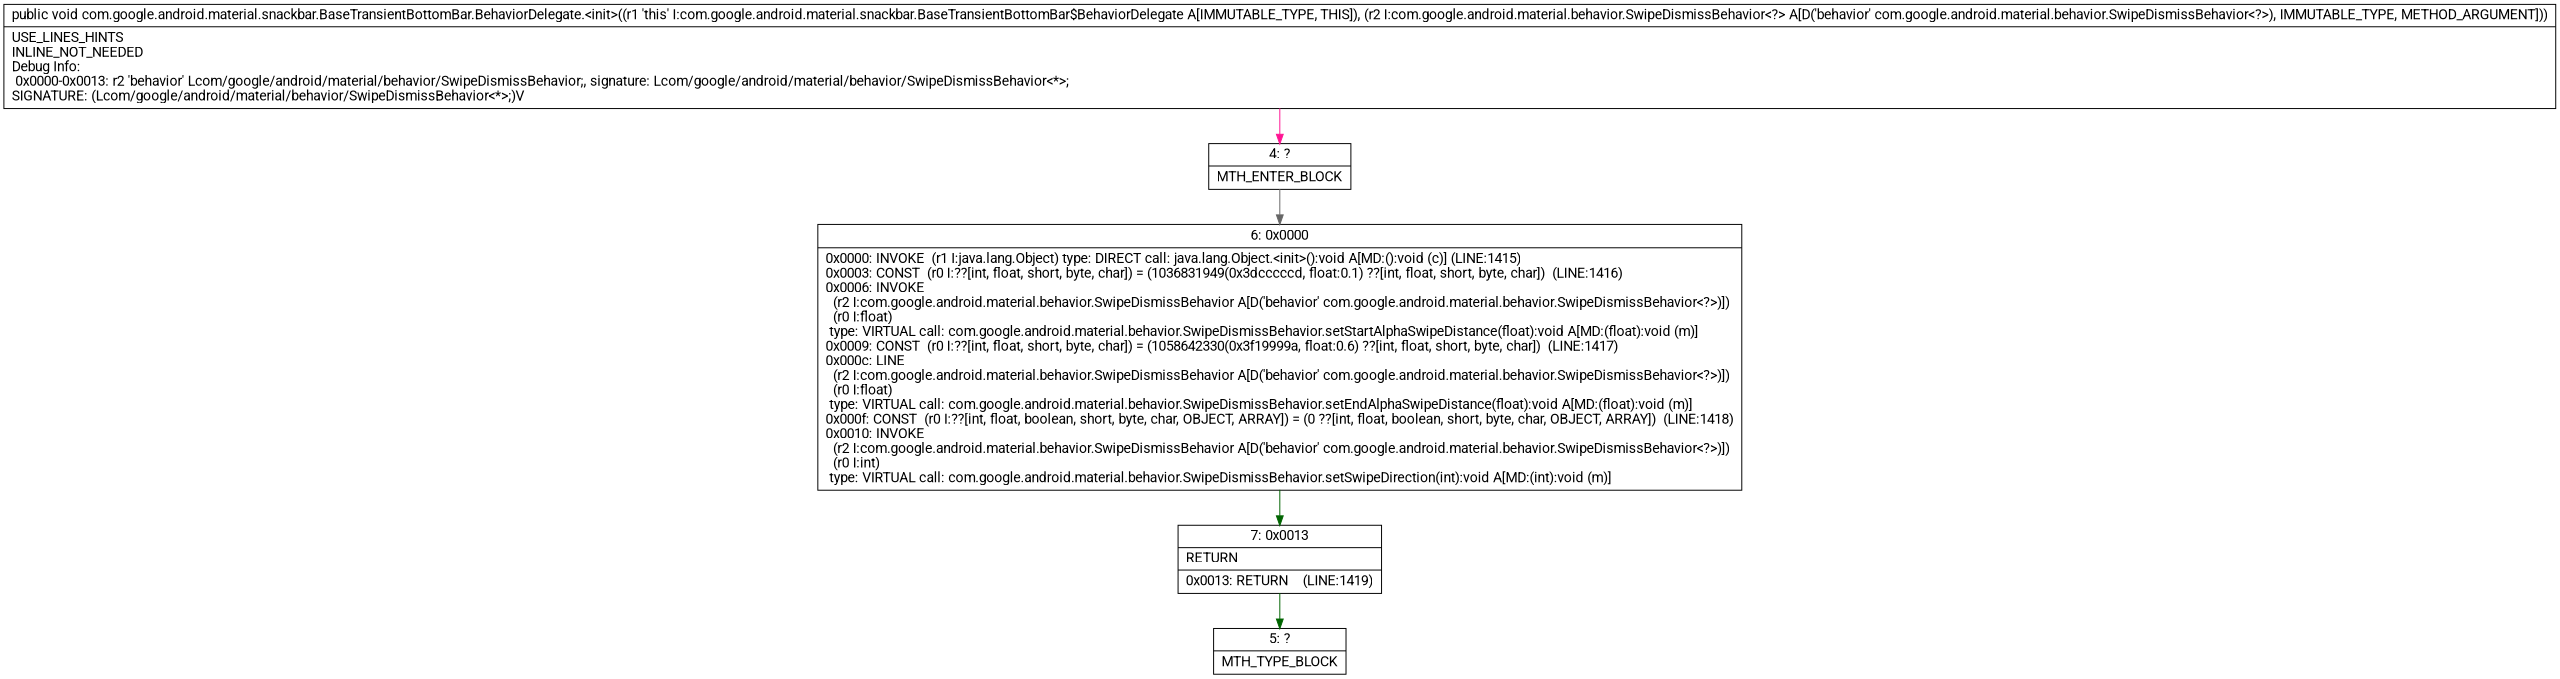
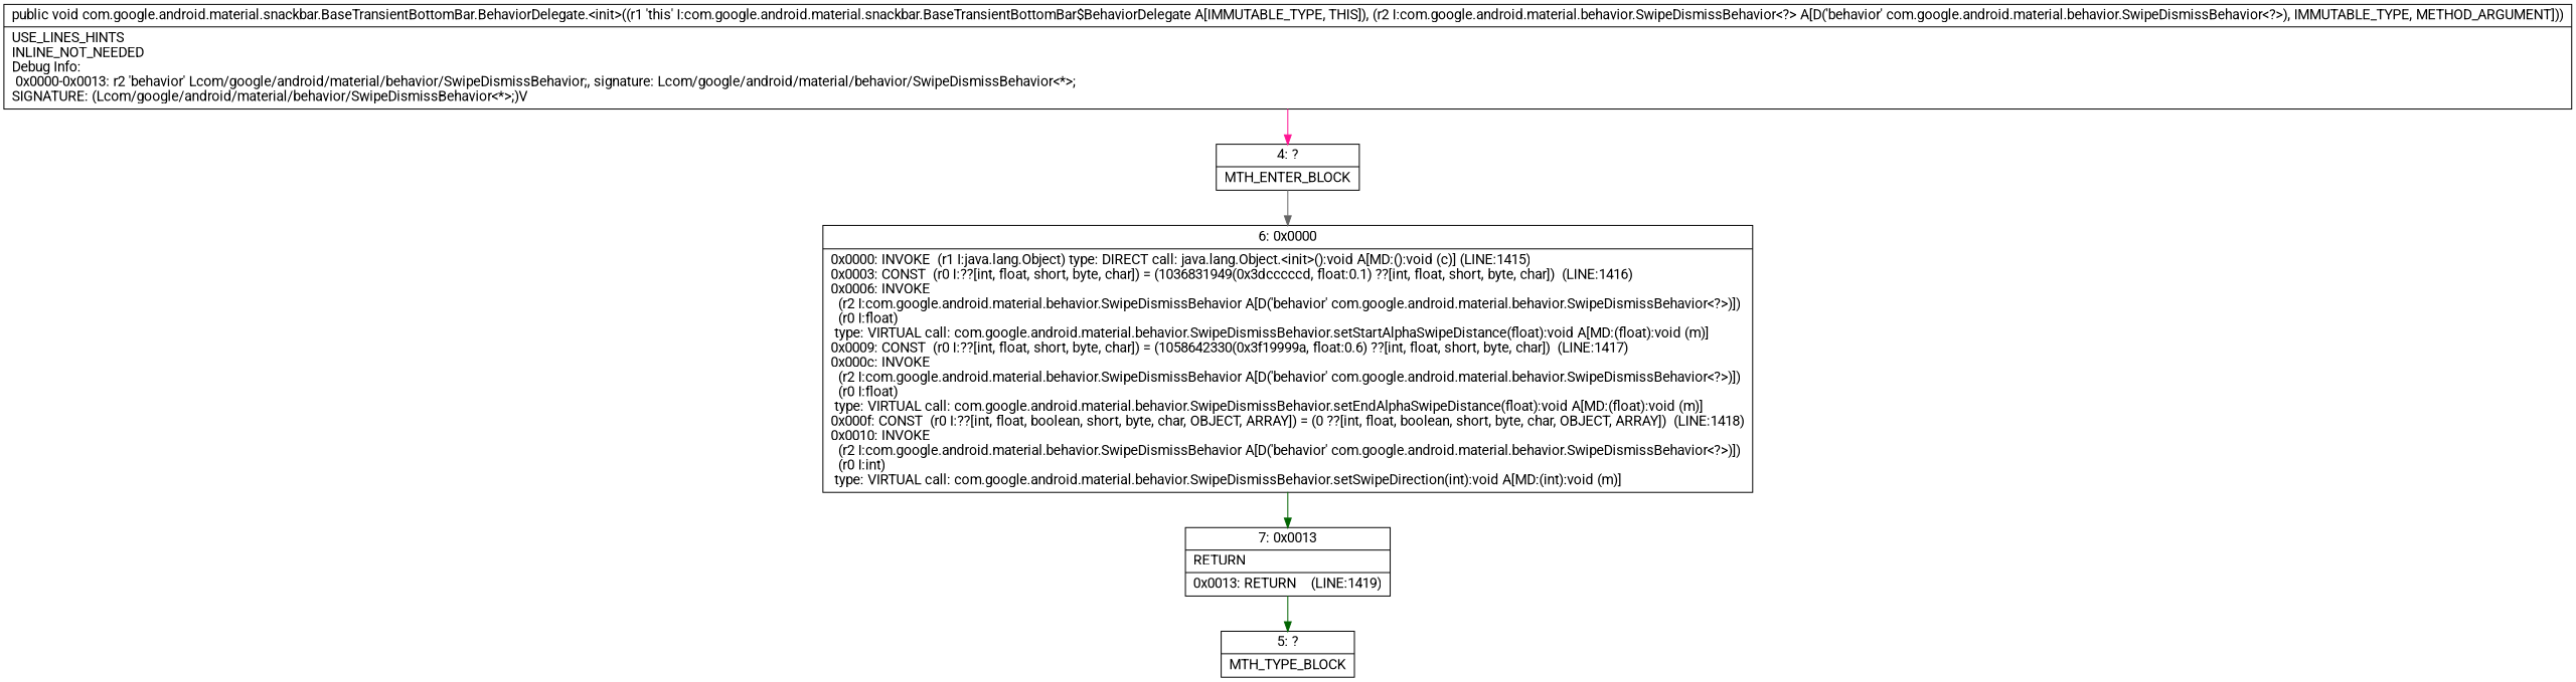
  digraph {
    fontname=Roboto
    node [fontname=Roboto shape=record]
    edge [color=darkgreen fontname=Roboto]
    n1 [label="{4\:\ ?|MTH_ENTER_BLOCK\l}"]
-   n2 [label="{6\:\ 0x0000|0x0000: INVOKE  (r1 I:java.lang.Object) type: DIRECT call: java.lang.Object.\<init\>():void A[MD:():void (c)] (LINE:1415)\l0x0003: CONST  (r0 I:??[int, float, short, byte, char]) = (1036831949(0x3dcccccd, float:0.1) ??[int, float, short, byte, char])  (LINE:1416)\l0x0006: INVOKE  \l  (r2 I:com.google.android.material.behavior.SwipeDismissBehavior A[D('behavior' com.google.android.material.behavior.SwipeDismissBehavior\<?\>)])\l  (r0 I:float)\l type: VIRTUAL call: com.google.android.material.behavior.SwipeDismissBehavior.setStartAlphaSwipeDistance(float):void A[MD:(float):void (m)]\l0x0009: CONST  (r0 I:??[int, float, short, byte, char]) = (1058642330(0x3f19999a, float:0.6) ??[int, float, short, byte, char])  (LINE:1417)\l0x000c: LINE  \l  (r2 I:com.google.android.material.behavior.SwipeDismissBehavior A[D('behavior' com.google.android.material.behavior.SwipeDismissBehavior\<?\>)])\l  (r0 I:float)\l type: VIRTUAL call: com.google.android.material.behavior.SwipeDismissBehavior.setEndAlphaSwipeDistance(float):void A[MD:(float):void (m)]\l0x000f: CONST  (r0 I:??[int, float, boolean, short, byte, char, OBJECT, ARRAY]) = (0 ??[int, float, boolean, short, byte, char, OBJECT, ARRAY])  (LINE:1418)\l0x0010: INVOKE  \l  (r2 I:com.google.android.material.behavior.SwipeDismissBehavior A[D('behavior' com.google.android.material.behavior.SwipeDismissBehavior\<?\>)])\l  (r0 I:int)\l type: VIRTUAL call: com.google.android.material.behavior.SwipeDismissBehavior.setSwipeDirection(int):void A[MD:(int):void (m)]\l}"]
+   n2 [label="{6\:\ 0x0000|0x0000: INVOKE  (r1 I:java.lang.Object) type: DIRECT call: java.lang.Object.\<init\>():void A[MD:():void (c)] (LINE:1415)\l0x0003: CONST  (r0 I:??[int, float, short, byte, char]) = (1036831949(0x3dcccccd, float:0.1) ??[int, float, short, byte, char])  (LINE:1416)\l0x0006: INVOKE  \l  (r2 I:com.google.android.material.behavior.SwipeDismissBehavior A[D('behavior' com.google.android.material.behavior.SwipeDismissBehavior\<?\>)])\l  (r0 I:float)\l type: VIRTUAL call: com.google.android.material.behavior.SwipeDismissBehavior.setStartAlphaSwipeDistance(float):void A[MD:(float):void (m)]\l0x0009: CONST  (r0 I:??[int, float, short, byte, char]) = (1058642330(0x3f19999a, float:0.6) ??[int, float, short, byte, char])  (LINE:1417)\l0x000c: INVOKE  \l  (r2 I:com.google.android.material.behavior.SwipeDismissBehavior A[D('behavior' com.google.android.material.behavior.SwipeDismissBehavior\<?\>)])\l  (r0 I:float)\l type: VIRTUAL call: com.google.android.material.behavior.SwipeDismissBehavior.setEndAlphaSwipeDistance(float):void A[MD:(float):void (m)]\l0x000f: CONST  (r0 I:??[int, float, boolean, short, byte, char, OBJECT, ARRAY]) = (0 ??[int, float, boolean, short, byte, char, OBJECT, ARRAY])  (LINE:1418)\l0x0010: INVOKE  \l  (r2 I:com.google.android.material.behavior.SwipeDismissBehavior A[D('behavior' com.google.android.material.behavior.SwipeDismissBehavior\<?\>)])\l  (r0 I:int)\l type: VIRTUAL call: com.google.android.material.behavior.SwipeDismissBehavior.setSwipeDirection(int):void A[MD:(int):void (m)]\l}"]
    n3 [label="{7\:\ 0x0013|RETURN\l|0x0013: RETURN    (LINE:1419)\l}"]
    n4 [label="{5\:\ ?|MTH_TYPE_BLOCK\l}"]
    n5 [label="{public void com.google.android.material.snackbar.BaseTransientBottomBar.BehaviorDelegate.\<init\>((r1 'this' I:com.google.android.material.snackbar.BaseTransientBottomBar$BehaviorDelegate A[IMMUTABLE_TYPE, THIS]), (r2 I:com.google.android.material.behavior.SwipeDismissBehavior\<?\> A[D('behavior' com.google.android.material.behavior.SwipeDismissBehavior\<?\>), IMMUTABLE_TYPE, METHOD_ARGUMENT]))  | USE_LINES_HINTS\lINLINE_NOT_NEEDED\lDebug Info:\l  0x0000\-0x0013: r2 'behavior' Lcom\/google\/android\/material\/behavior\/SwipeDismissBehavior;, signature: Lcom\/google\/android\/material\/behavior\/SwipeDismissBehavior\<*\>;\lSIGNATURE: (Lcom\/google\/android\/material\/behavior\/SwipeDismissBehavior\<*\>;)V\l}"]
    n1 -> n2 [color=gray40]
    n2 -> n3
    n3 -> n4
    n5 -> n1 [color=deeppink]
  }
